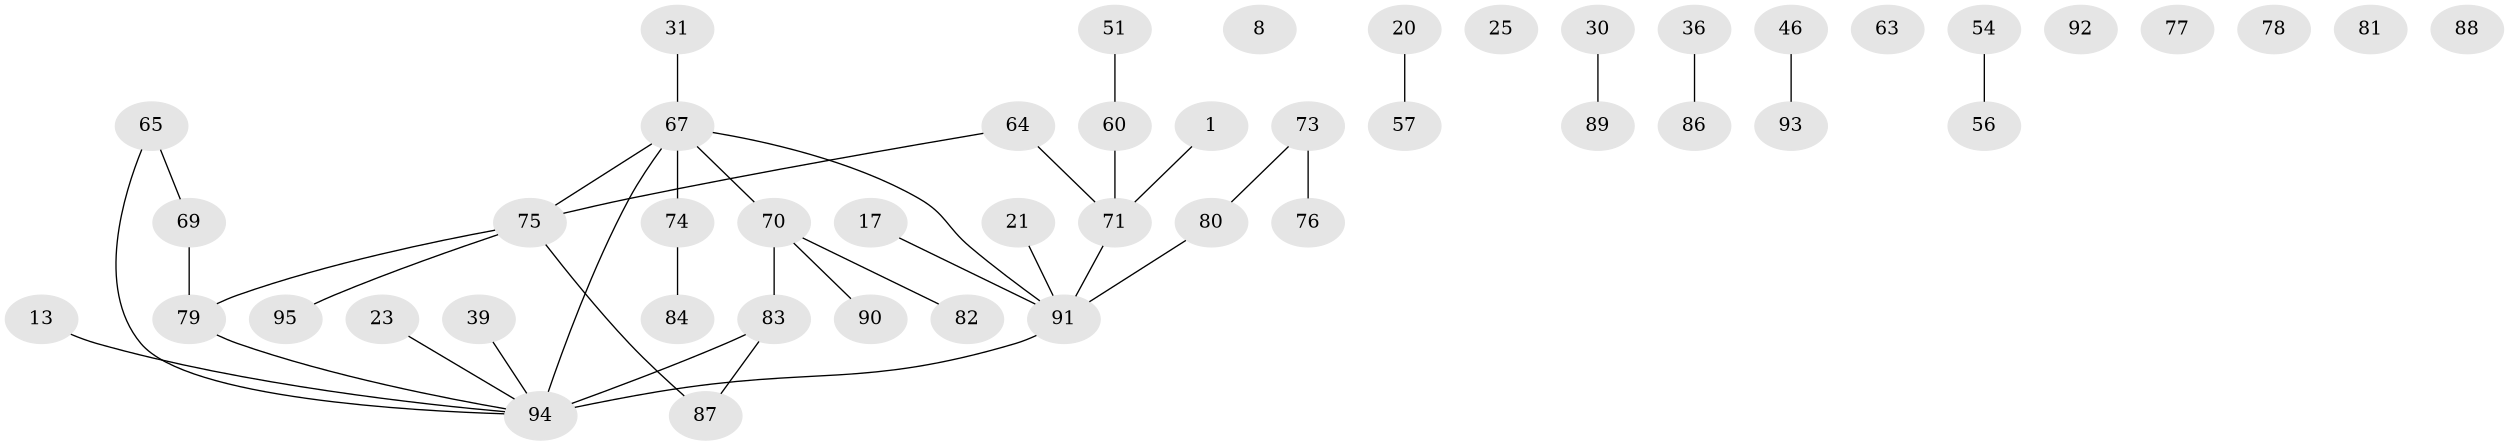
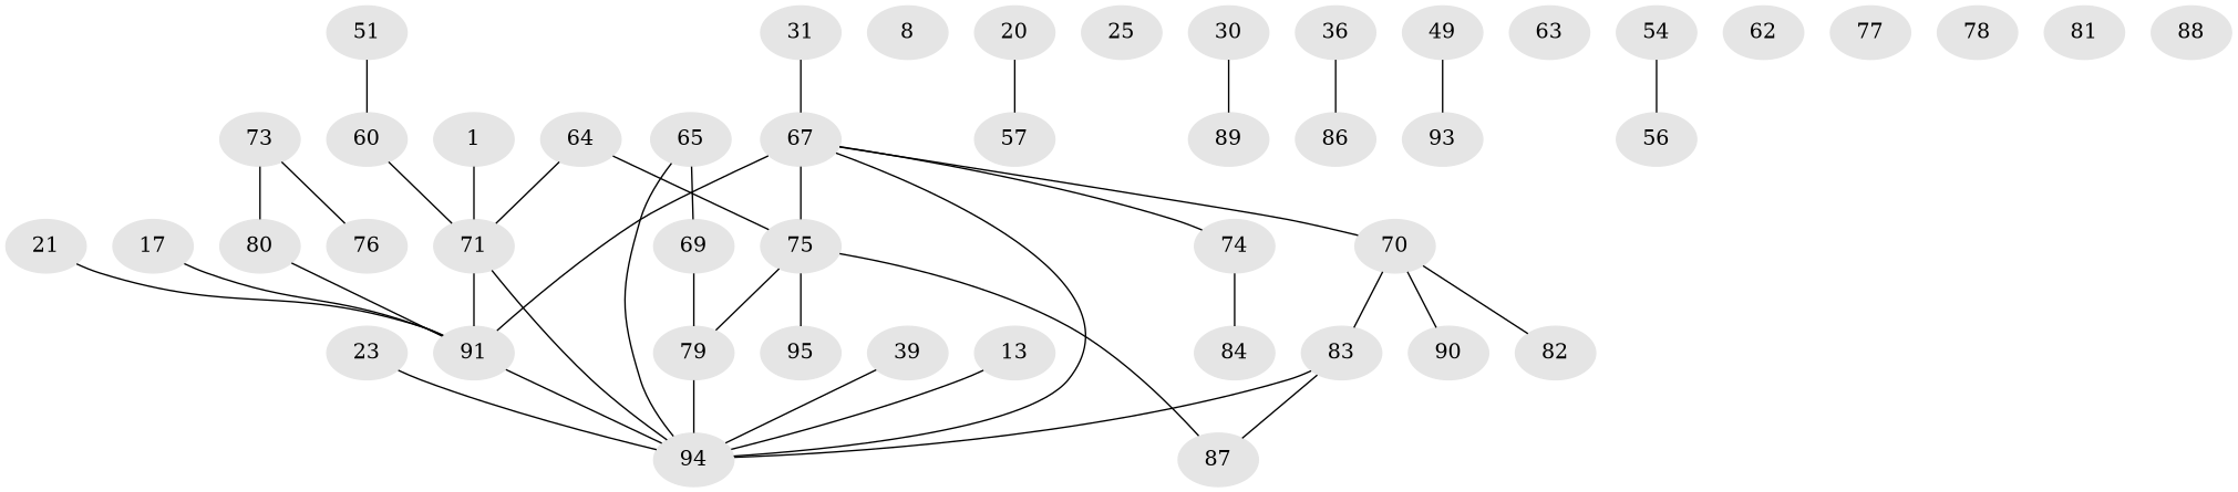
  graph {
    node [color=gray90 style=filled]
    71 [super="+41+58"]
    94 [super="+19+92+59+26"]
    91 [super="+15+28+55+40"]
    1
    8
    13
    17
    20
    57
    21
    23
    25
    30
    89
    67 [super="+9+61+66"]
    75 [super="+4+16"]
    70 [super="+32+24+29"]
    74 [super="+10+34+42+68"]
    31
    73 [super="+49+72"]
    76
    80 [super="+50"]
    36
    86
    39
-   46 [super="+11"]
+   46 [super="+11" label=49]
    93
    51
    60
    n30 [label=63 super="+2+5"]
    54
    56
    83 [super="+6+48+47+52"]
    87
-   62 [label=92]
+   62
    64
    79 [super="+63+43"]
    95
    65
    69
    82
    90
    84
    77
    78
    81
    88
+   71 -- 94
    71 -- 91 [weight=4]
    91 -- 94 [weight=3]
    1 -- 71
    13 -- 94
    17 -- 91
    20 -- 57
    21 -- 91
    23 -- 94
    30 -- 89
    67 -- 94 [weight=2]
    67 -- 91 [weight=3]
    67 -- 75 [weight=3]
    67 -- 70
    67 -- 74 [weight=2]
    75 -- 87
    75 -- 79 [weight=2]
    75 -- 95
    70 -- 83
    70 -- 82
    70 -- 90
    74 -- 84
    31 -- 67
    73 -- 76
    73 -- 80
    80 -- 91
    36 -- 86
    39 -- 94
    46 -- 93
    51 -- 60
    60 -- 71
    54 -- 56
    83 -- 94
    83 -- 87
    64 -- 71 [weight=2]
    64 -- 75
    79 -- 94 [weight=2]
    65 -- 94
    65 -- 69
    69 -- 79
  }
